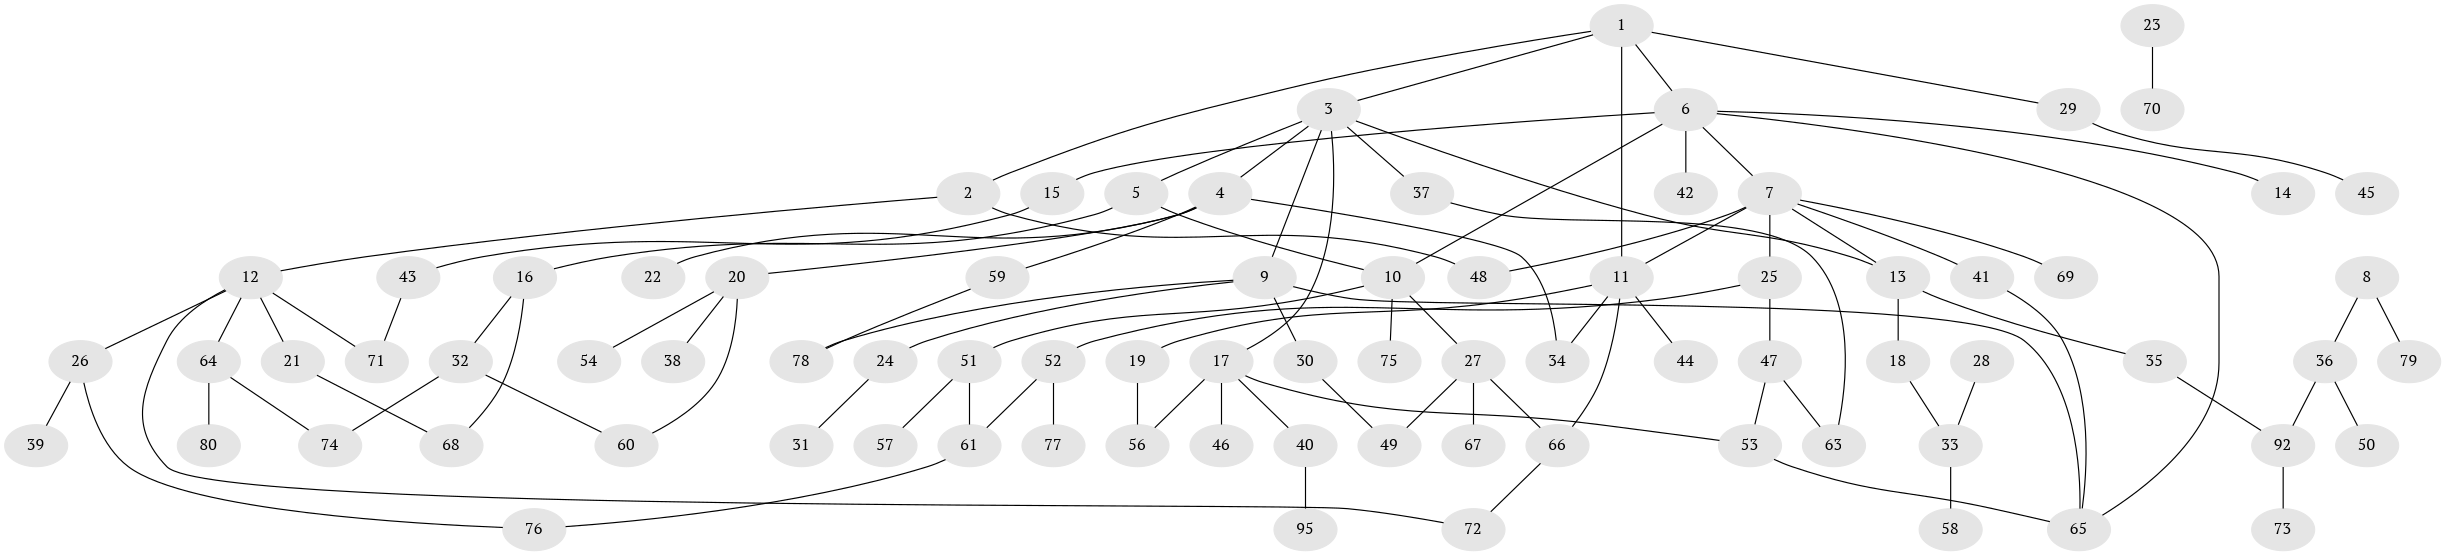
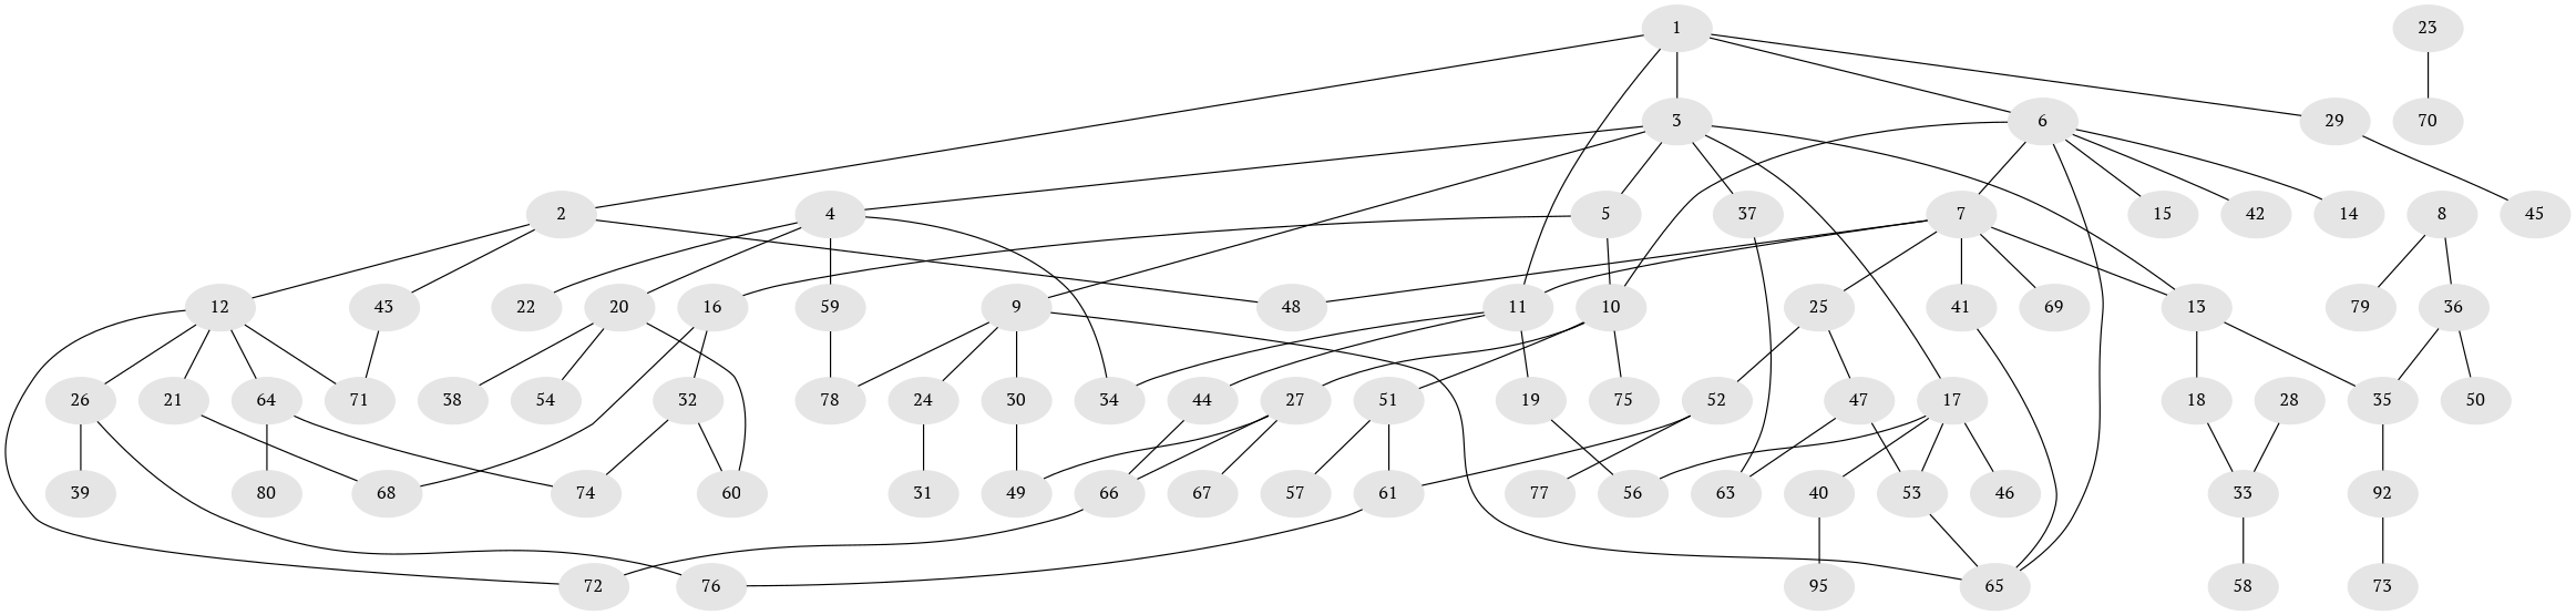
  graph {
    fontname="PT Serif"
    node [color=gray90 fontname="PT Serif" style=filled]
    edge [fontname="PT Serif"]
    1
    2
    3
    6
    11
    29
    12
    48
    4
    5
    9
    17
    37
    13
    10
    7
    14
    15
    42
    65
    34
    19
    44
    66
    45
    8
    36
    79
    21
    26
    64
    71
    72
    20
    22
    59
    16
    24
    30
    78
    40
    46
    53
    56
    23
    70
    63
    38
    54
    60
    27
    51
    75
    32
    68
    25
    41
    69
    43
    18
    35
    47
    52
    n64 [label=92]
    50
    31
    49
    67
    57
    61
    39
    76
    74
    80
    33
    n76 [label=95]
    28
    77
    58
    73
    1 -- 2
    1 -- 3
    1 -- 6
    1 -- 11
    1 -- 29
    2 -- 12
    2 -- 48
    3 -- 4
    3 -- 5
    3 -- 9
    3 -- 17
    3 -- 37
    3 -- 13
    6 -- 10
    6 -- 7
    6 -- 14
    6 -- 15
    6 -- 42
    6 -- 65
    11 -- 34
    11 -- 19
    11 -- 44
-   11 -- 66
+   44 -- 66
    29 -- 45
    12 -- 21
    12 -- 26
    12 -- 64
    12 -- 71
    12 -- 72
    4 -- 34
    4 -- 20
    4 -- 22
    4 -- 59
    5 -- 10
    5 -- 16
    9 -- 65
    9 -- 24
    9 -- 30
    9 -- 78
    17 -- 40
    17 -- 46
    17 -- 53
    17 -- 56
    37 -- 63
    13 -- 18
    13 -- 35
    10 -- 27
    10 -- 51
    10 -- 75
    7 -- 11
    7 -- 48
    7 -- 13
    7 -- 25
    7 -- 41
    7 -- 69
-   15 -- 43
+   2 -- 43
    19 -- 56
    66 -- 72
    8 -- 36
    8 -- 79
-   36 -- n64
+   36 -- 35
    36 -- 50
    21 -- 68
    26 -- 39
    26 -- 76
    64 -- 74
    64 -- 80
    20 -- 38
    20 -- 54
    20 -- 60
    59 -- 78
    16 -- 32
    16 -- 68
    24 -- 31
    30 -- 49
    40 -- n76
    53 -- 65
    23 -- 70
    27 -- 66
    27 -- 49
    27 -- 67
    51 -- 57
    51 -- 61
    32 -- 60
    32 -- 74
    25 -- 47
    25 -- 52
    41 -- 65
    43 -- 71
    18 -- 33
    35 -- n64
    47 -- 53
    47 -- 63
    52 -- 61
    52 -- 77
    n64 -- 73
    61 -- 76
    33 -- 58
    28 -- 33
  }
